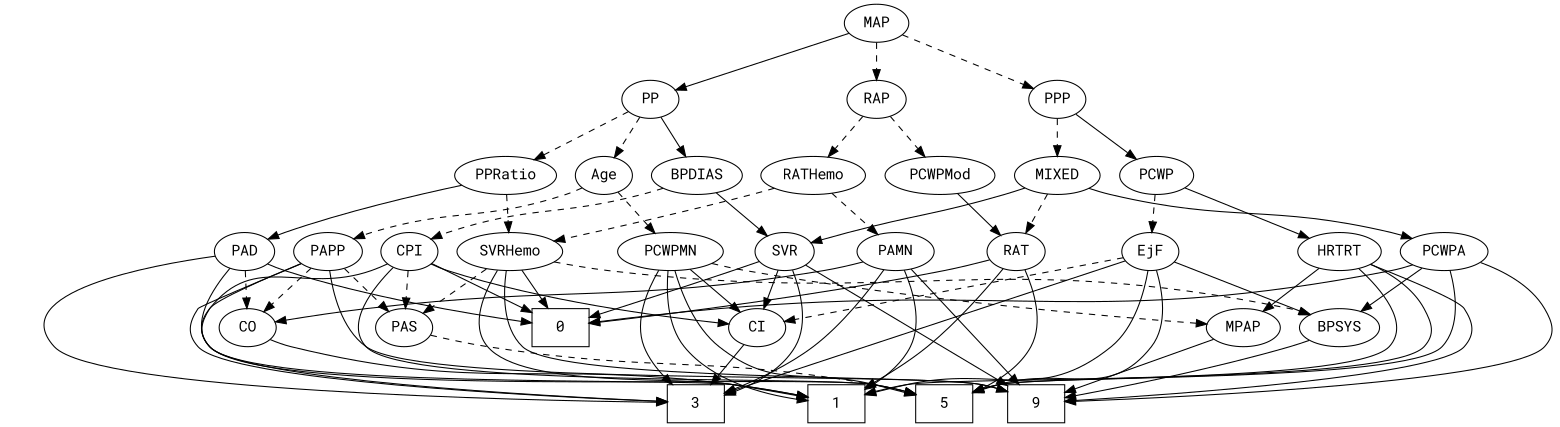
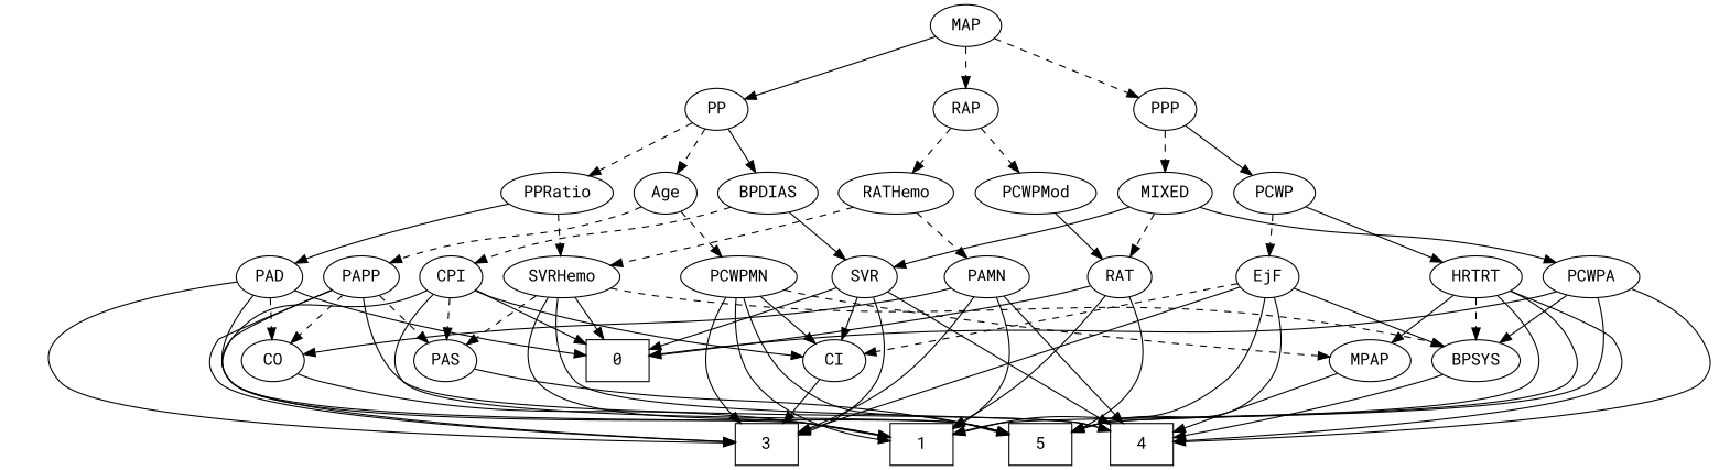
  strict digraph {
    fontname="Roboto Mono"
    node [fontname="Roboto Mono"]
    edge [fontname="Roboto Mono" style=solid]
    1 [height=0.5 shape=box width=0.75]
    n2 [height=0.5 label=0 shape=box width=0.75]
    3 [height=0.5 shape=box width=0.75]
-   4 [height=0.5 shape=box width=0.75 label=9]
+   4 [height=0.5 shape=box width=0.75]
    5 [height=0.5 shape=box width=0.75]
    Age [height=0.5 width=0.75]
    PCWPMN [height=0.5 width=1.3902]
    PAPP [height=0.5 width=0.88464]
    CI [height=0.5 width=0.75]
    MPAP [height=0.5 width=0.97491]
    CO [height=0.5 width=0.75]
    PAS [height=0.5 width=0.75]
    EjF [height=0.5 width=0.75]
    BPSYS [height=0.5 width=1.0471]
    RAP [height=0.5 width=0.77632]
    RATHemo [height=0.5 width=1.3721]
    PCWPMod [height=0.5 width=1.4443]
    PAMN [height=0.5 width=1.011]
    SVRHemo [height=0.5 width=1.3902]
    RAT [height=0.5 width=0.75827]
    MIXED [height=0.5 width=1.1193]
    SVR [height=0.5 width=0.77632]
    PCWPA [height=0.5 width=1.1555]
    PAD [height=0.5 width=0.79437]
    CPI [height=0.5 width=0.75]
    BPDIAS [height=0.5 width=1.1735]
    MAP [height=0.5 width=0.84854]
    PP [height=0.5 width=0.75]
    PPP [height=0.5 width=0.75]
    PPRatio [height=0.5 width=1.1013]
    PCWP [height=0.5 width=0.97491]
    HRTRT [height=0.5 width=1.1013]
    Age -> PCWPMN [style=dashed]
    Age -> PAPP [style=dashed]
    PCWPMN -> 1
    PCWPMN -> 3
    PCWPMN -> 5
    PCWPMN -> CI
    PCWPMN -> MPAP [style=dashed]
    PAPP -> 1
    PAPP -> 3
    PAPP -> 4
    PAPP -> CO [style=dashed]
    PAPP -> PAS [style=dashed]
    CI -> 3
    MPAP -> 4
    CO -> 1
-   PAS -> 5 [style=dashed]
+   PAS -> 5
    EjF -> 1
    EjF -> 3
    EjF -> 5
    EjF -> CI [style=dashed]
    EjF -> BPSYS
    BPSYS -> 4
    RAP -> RATHemo [style=dashed]
    RAP -> PCWPMod [style=dashed]
    RATHemo -> PAMN [style=dashed]
    RATHemo -> SVRHemo [style=dashed]
    PCWPMod -> RAT
    PAMN -> 1
    PAMN -> 3
    PAMN -> 4
    PAMN -> CO
    SVRHemo -> 1
    SVRHemo -> n2
    SVRHemo -> 4
    SVRHemo -> PAS [style=dashed]
    SVRHemo -> BPSYS [style=dashed]
    RAT -> 1
    RAT -> n2
    RAT -> 5
    MIXED -> RAT [style=dashed]
    MIXED -> SVR
    MIXED -> PCWPA
    SVR -> n2
    SVR -> 3
    SVR -> 4
    SVR -> CI
    PCWPA -> n2
    PCWPA -> 4
    PCWPA -> 5
    PCWPA -> BPSYS
    PAD -> n2
    PAD -> 3
    PAD -> 5
    PAD -> CO [style=dashed]
    CPI -> n2
    CPI -> 3
    CPI -> 5
    CPI -> CI
    CPI -> PAS [style=dashed]
    BPDIAS -> SVR
    BPDIAS -> CPI [style=dashed]
    MAP -> RAP [style=dashed]
    MAP -> PP
    MAP -> PPP [style=dashed]
    PP -> Age [style=dashed]
    PP -> BPDIAS
    PP -> PPRatio [style=dashed]
    PPP -> MIXED [style=dashed]
    PPP -> PCWP
    PPRatio -> SVRHemo [style=dashed]
    PPRatio -> PAD
    PCWP -> EjF [style=dashed]
    PCWP -> HRTRT
    HRTRT -> 1
    HRTRT -> 4
    HRTRT -> 5
    HRTRT -> MPAP
+   HRTRT -> BPSYS [style=dashed]
  }
